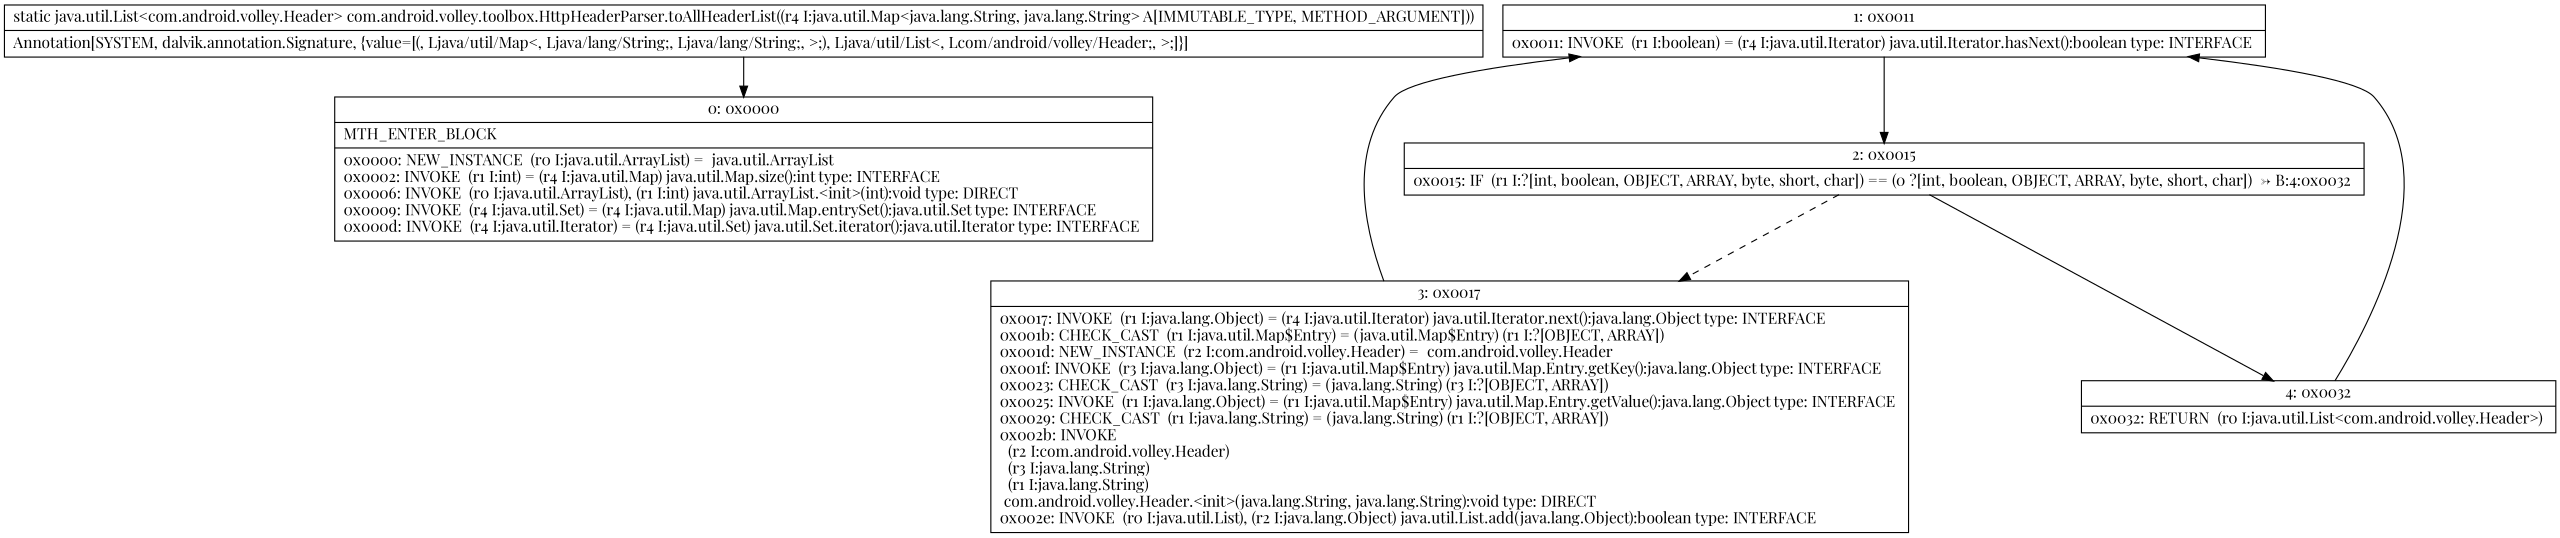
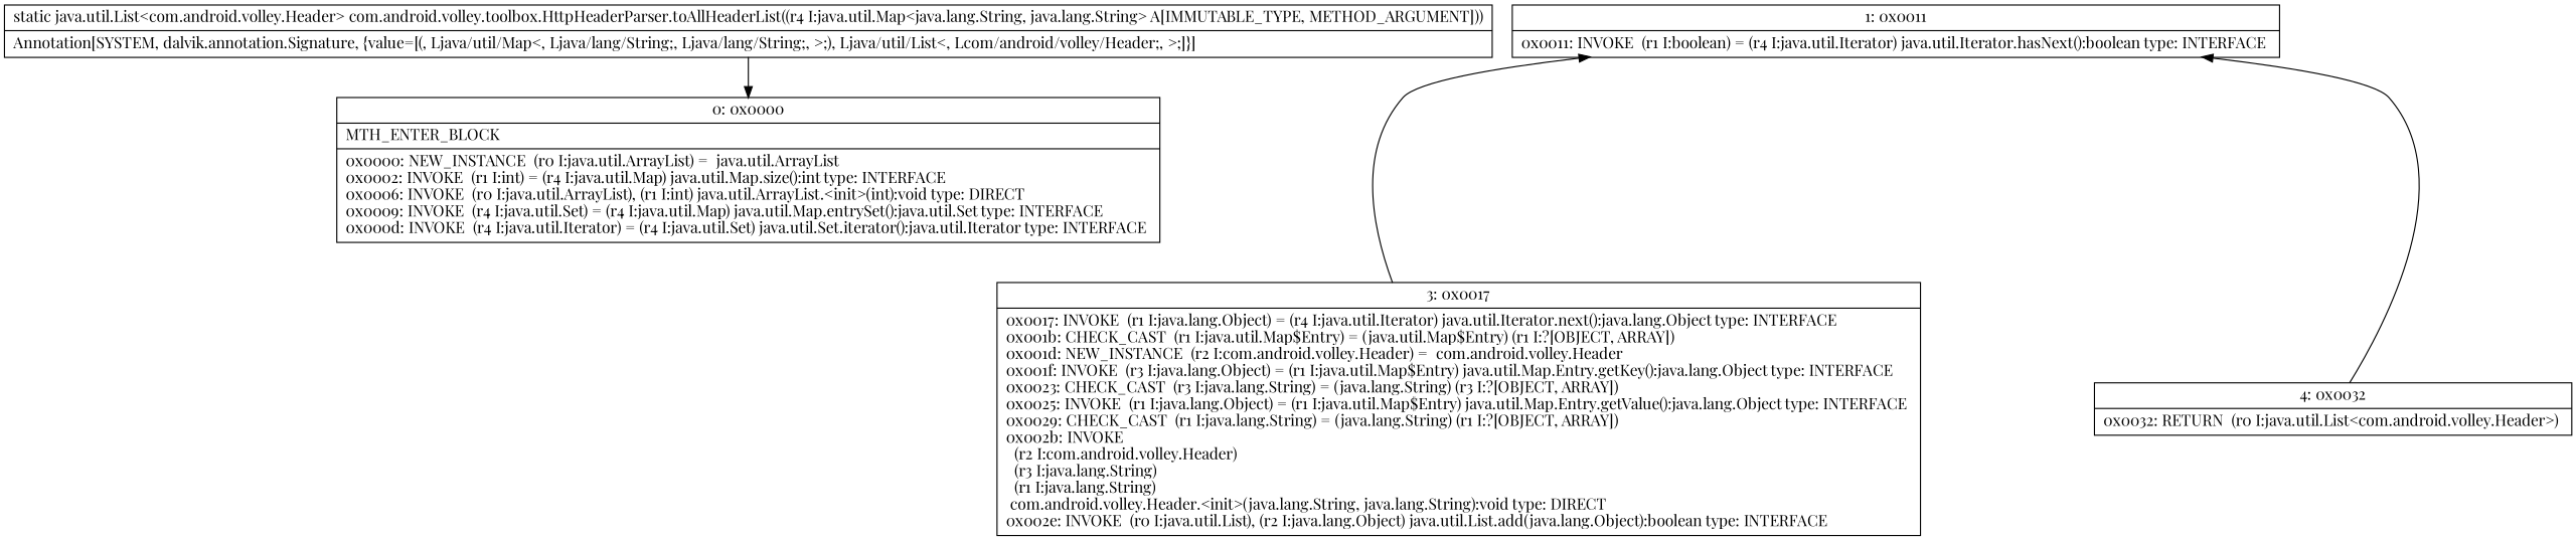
  digraph {
    fontname="Playfair Display"
    node [fontname="Playfair Display" shape=record]
    edge [fontname="Playfair Display"]
    n1 [label="{0\:\ 0x0000|MTH_ENTER_BLOCK\l|0x0000: NEW_INSTANCE  (r0 I:java.util.ArrayList) =  java.util.ArrayList \l0x0002: INVOKE  (r1 I:int) = (r4 I:java.util.Map) java.util.Map.size():int type: INTERFACE \l0x0006: INVOKE  (r0 I:java.util.ArrayList), (r1 I:int) java.util.ArrayList.\<init\>(int):void type: DIRECT \l0x0009: INVOKE  (r4 I:java.util.Set) = (r4 I:java.util.Map) java.util.Map.entrySet():java.util.Set type: INTERFACE \l0x000d: INVOKE  (r4 I:java.util.Iterator) = (r4 I:java.util.Set) java.util.Set.iterator():java.util.Iterator type: INTERFACE \l}"]
    n2 [label="{1\:\ 0x0011|0x0011: INVOKE  (r1 I:boolean) = (r4 I:java.util.Iterator) java.util.Iterator.hasNext():boolean type: INTERFACE \l}"]
-   n3 [label="{2\:\ 0x0015|0x0015: IF  (r1 I:?[int, boolean, OBJECT, ARRAY, byte, short, char]) == (0 ?[int, boolean, OBJECT, ARRAY, byte, short, char])  \-\> B:4:0x0032 \l}"]
    n4 [label="{3\:\ 0x0017|0x0017: INVOKE  (r1 I:java.lang.Object) = (r4 I:java.util.Iterator) java.util.Iterator.next():java.lang.Object type: INTERFACE \l0x001b: CHECK_CAST  (r1 I:java.util.Map$Entry) = (java.util.Map$Entry) (r1 I:?[OBJECT, ARRAY]) \l0x001d: NEW_INSTANCE  (r2 I:com.android.volley.Header) =  com.android.volley.Header \l0x001f: INVOKE  (r3 I:java.lang.Object) = (r1 I:java.util.Map$Entry) java.util.Map.Entry.getKey():java.lang.Object type: INTERFACE \l0x0023: CHECK_CAST  (r3 I:java.lang.String) = (java.lang.String) (r3 I:?[OBJECT, ARRAY]) \l0x0025: INVOKE  (r1 I:java.lang.Object) = (r1 I:java.util.Map$Entry) java.util.Map.Entry.getValue():java.lang.Object type: INTERFACE \l0x0029: CHECK_CAST  (r1 I:java.lang.String) = (java.lang.String) (r1 I:?[OBJECT, ARRAY]) \l0x002b: INVOKE  \l  (r2 I:com.android.volley.Header)\l  (r3 I:java.lang.String)\l  (r1 I:java.lang.String)\l com.android.volley.Header.\<init\>(java.lang.String, java.lang.String):void type: DIRECT \l0x002e: INVOKE  (r0 I:java.util.List), (r2 I:java.lang.Object) java.util.List.add(java.lang.Object):boolean type: INTERFACE \l}"]
    n5 [label="{4\:\ 0x0032|0x0032: RETURN  (r0 I:java.util.List\<com.android.volley.Header\>) \l}"]
    n6 [label="{static java.util.List\<com.android.volley.Header\> com.android.volley.toolbox.HttpHeaderParser.toAllHeaderList((r4 I:java.util.Map\<java.lang.String, java.lang.String\> A[IMMUTABLE_TYPE, METHOD_ARGUMENT]))  | Annotation[SYSTEM, dalvik.annotation.Signature, \{value=[(, Ljava\/util\/Map\<, Ljava\/lang\/String;, Ljava\/lang\/String;, \>;), Ljava\/util\/List\<, Lcom\/android\/volley\/Header;, \>;]\}]\l}"]
-   n2 -> n3
-   n3 -> n4 [style=dashed]
-   n3 -> n5
    n4 -> n2
    n5 -> n2
    n6 -> n1
  }
